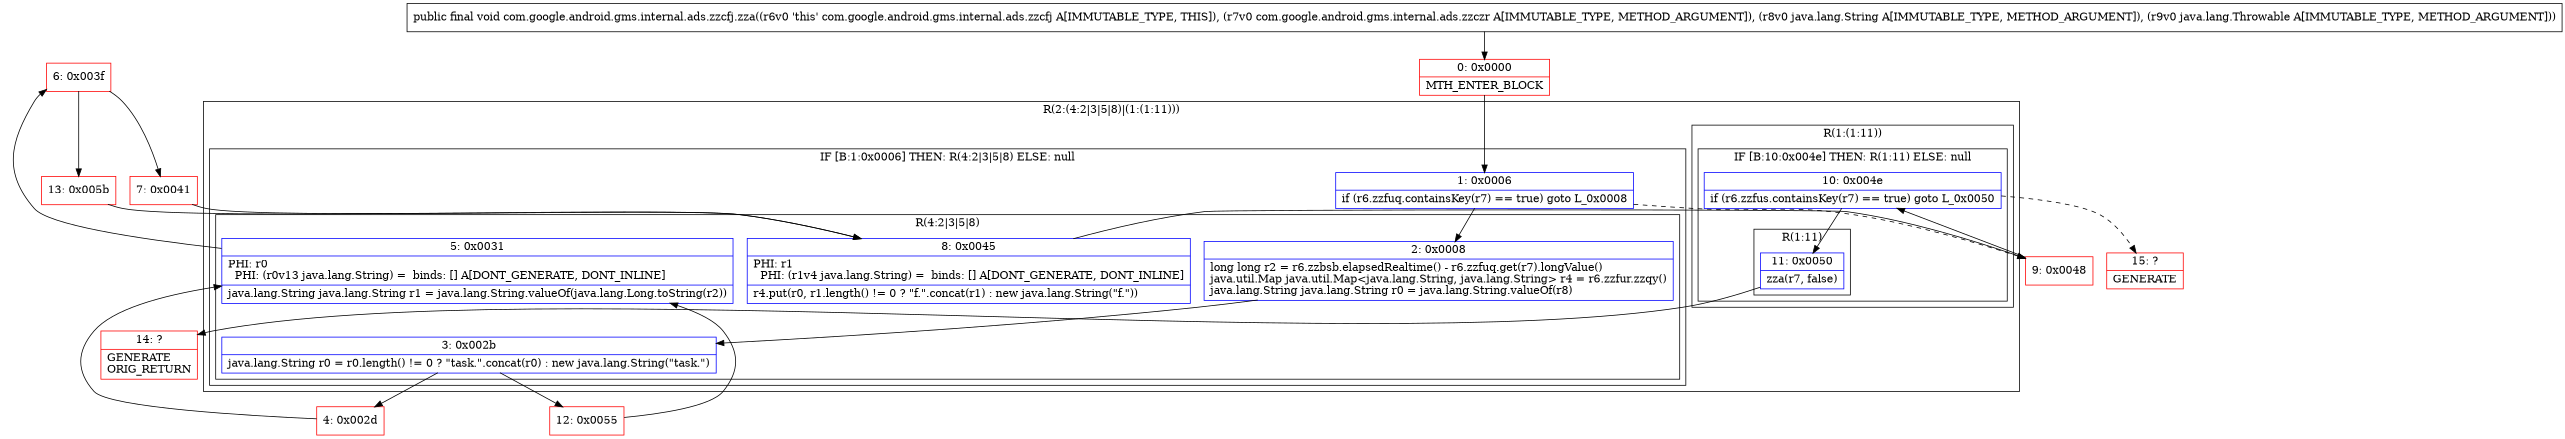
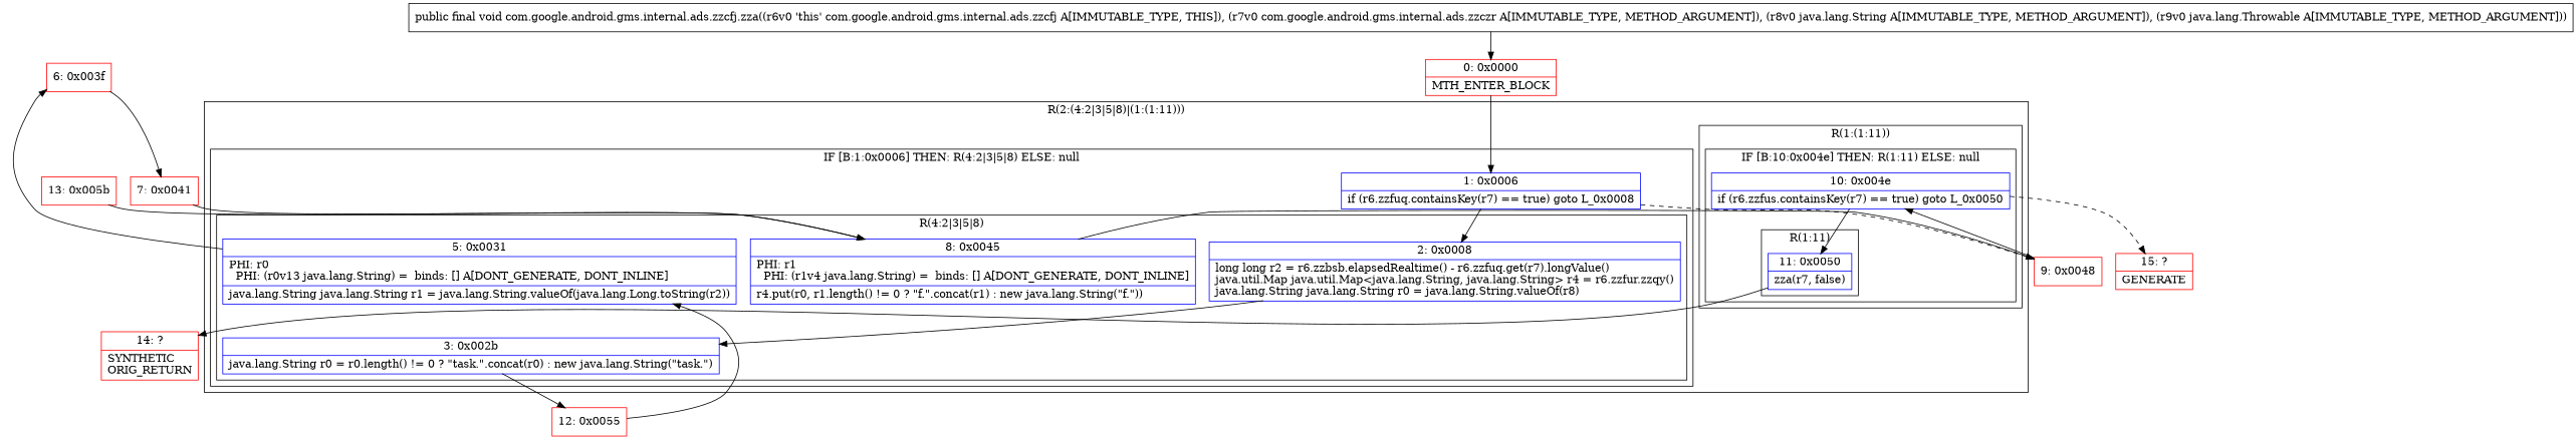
  digraph {
    node [color=red shape=record]
    n1 [color=blue label="{2\:\ 0x0008|long long r2 = r6.zzbsb.elapsedRealtime() \- r6.zzfuq.get(r7).longValue()\ljava.util.Map java.util.Map\<java.lang.String, java.lang.String\> r4 = r6.zzfur.zzqy()\ljava.lang.String java.lang.String r0 = java.lang.String.valueOf(r8)\l}"]
    n2 [color=blue label="{3\:\ 0x002b|java.lang.String r0 = r0.length() != 0 ? \"task.\".concat(r0) : new java.lang.String(\"task.\")\l}"]
    n3 [color=blue label="{5\:\ 0x0031|PHI: r0 \l  PHI: (r0v13 java.lang.String) =  binds: [] A[DONT_GENERATE, DONT_INLINE]\l|java.lang.String java.lang.String r1 = java.lang.String.valueOf(java.lang.Long.toString(r2))\l}"]
    n4 [color=blue label="{8\:\ 0x0045|PHI: r1 \l  PHI: (r1v4 java.lang.String) =  binds: [] A[DONT_GENERATE, DONT_INLINE]\l|r4.put(r0, r1.length() != 0 ? \"f.\".concat(r1) : new java.lang.String(\"f.\"))\l}"]
    n5 [color=blue label="{1\:\ 0x0006|if (r6.zzfuq.containsKey(r7) == true) goto L_0x0008\l}"]
    n6 [color=blue label="{11\:\ 0x0050|zza(r7, false)\l}"]
    n7 [color=blue label="{10\:\ 0x004e|if (r6.zzfus.containsKey(r7) == true) goto L_0x0050\l}"]
-   n8 [label="{4\:\ 0x002d}"]
    n9 [label="{12\:\ 0x0055}"]
    n10 [label="{6\:\ 0x003f}"]
    n11 [label="{9\:\ 0x0048}"]
-   n12 [label="{14\:\ ?|GENERATE\lORIG_RETURN\l}"]
+   n12 [label="{14\:\ ?|SYNTHETIC\lORIG_RETURN\l}"]
    n13 [label="{15\:\ ?|GENERATE\l}"]
    n14 [label="{7\:\ 0x0041}"]
    n15 [label="{13\:\ 0x005b}"]
    n16 [label="{0\:\ 0x0000|MTH_ENTER_BLOCK\l}"]
    n17 [label="{public final void com.google.android.gms.internal.ads.zzcfj.zza((r6v0 'this' com.google.android.gms.internal.ads.zzcfj A[IMMUTABLE_TYPE, THIS]), (r7v0 com.google.android.gms.internal.ads.zzczr A[IMMUTABLE_TYPE, METHOD_ARGUMENT]), (r8v0 java.lang.String A[IMMUTABLE_TYPE, METHOD_ARGUMENT]), (r9v0 java.lang.Throwable A[IMMUTABLE_TYPE, METHOD_ARGUMENT])) }" color=""]
    subgraph cluster_1 {
      label="R(2:(4:2|3|5|8)|(1:(1:11)))"
      subgraph cluster_2 {
        label="IF [B:1:0x0006] THEN: R(4:2|3|5|8) ELSE: null"
        n5
        subgraph cluster_3 {
          label="R(4:2|3|5|8)"
          n1
          n2
          n3
          n4
        }
      }
      subgraph cluster_4 {
        label="R(1:(1:11))"
        subgraph cluster_5 {
          label="IF [B:10:0x004e] THEN: R(1:11) ELSE: null"
          n7
          subgraph cluster_6 {
            label="R(1:11)"
            n6
          }
        }
      }
    }
    n1 -> n2
-   n2 -> n8
    n2 -> n9
    n3 -> n10
    n4 -> n11
    n5 -> n1
    n5 -> n11 [style=dashed]
    n6 -> n12
    n7 -> n6
    n7 -> n13 [style=dashed]
-   n8 -> n3
    n9 -> n3
    n10 -> n14
-   n10 -> n15
    n11 -> n7
    n14 -> n4
    n15 -> n4
    n16 -> n5
    n17 -> n16
  }
